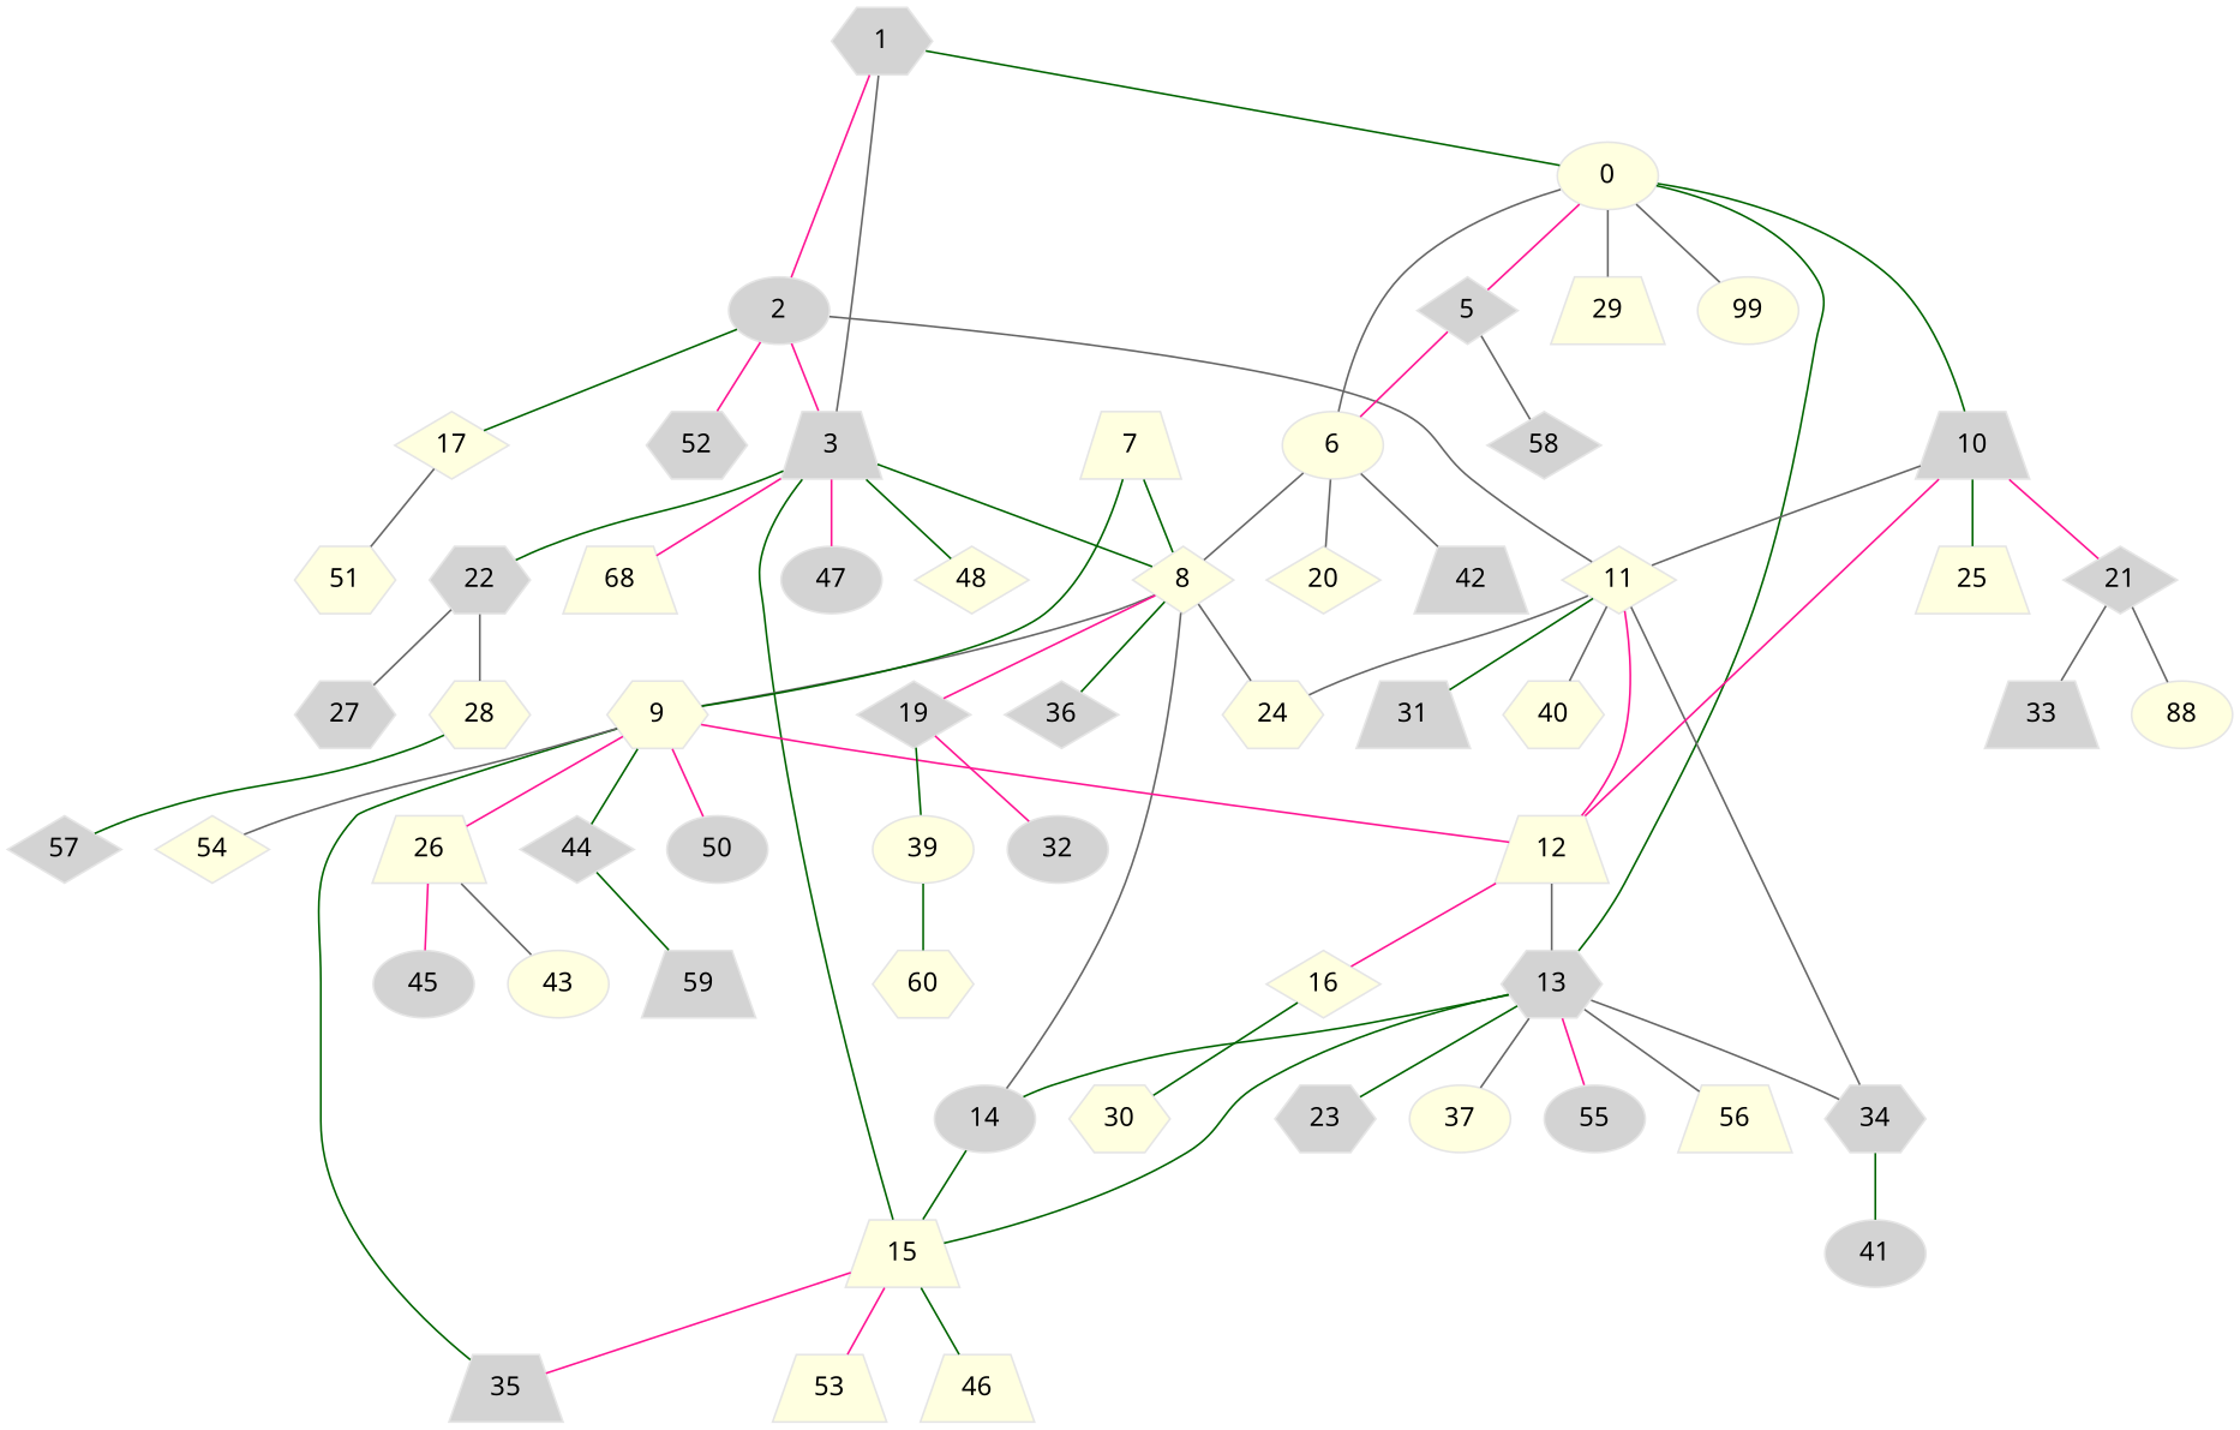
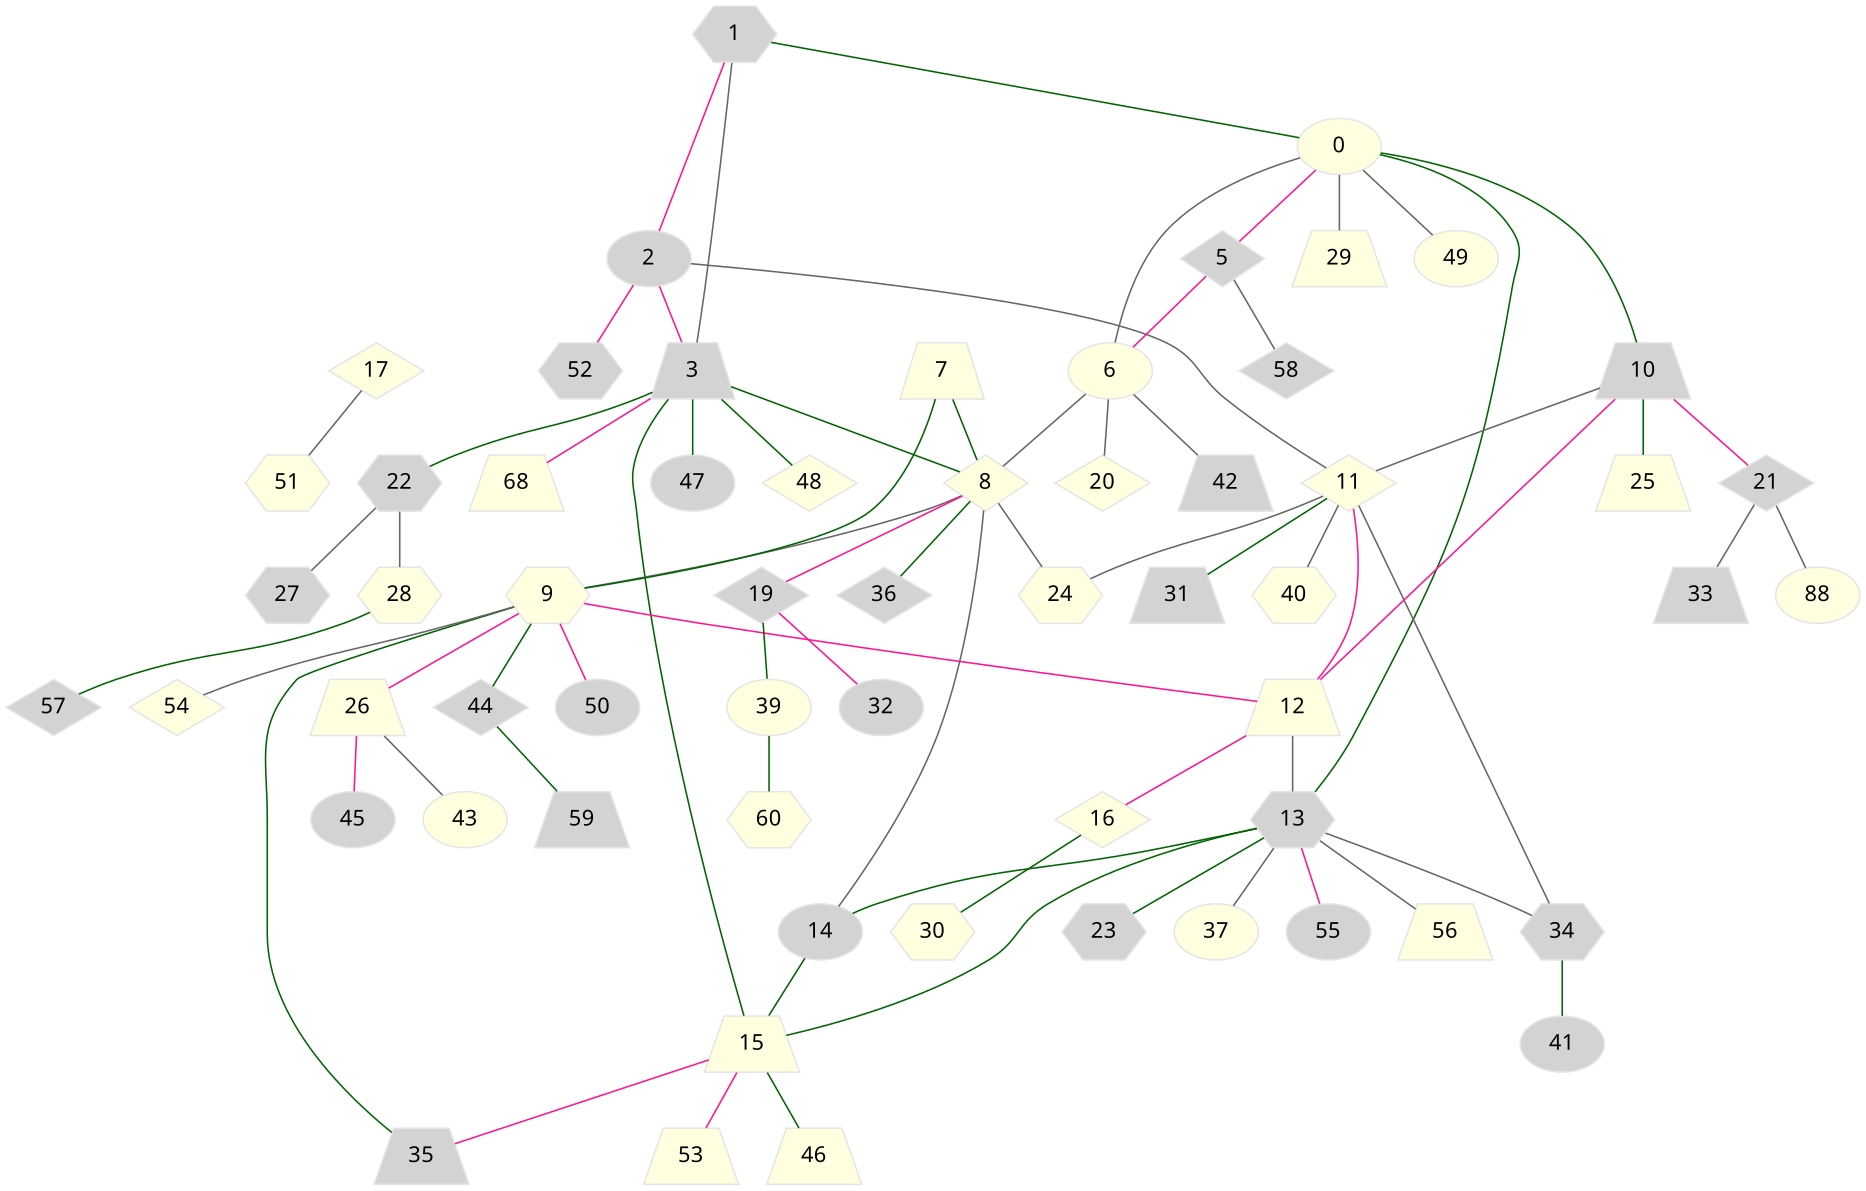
  graph {
    fontname="Noto Sans"
    node [color=gray90 fillcolor=lightyellow fontname="Noto Sans" shape=trapezium style=filled]
    edge [color=gray40 fontname="Noto Sans"]
    1 [fillcolor=lightgrey shape=hexagon]
    2 [fillcolor=lightgrey shape=ellipse]
    3 [fillcolor=lightgrey]
    n4 [label=0 shape=ellipse]
    11 [shape=diamond]
    17 [shape=diamond]
    52 [fillcolor=lightgrey shape=hexagon]
    8 [shape=diamond]
    15
    n10 [label=68]
    22 [fillcolor=lightgrey shape=hexagon]
    47 [fillcolor=lightgrey shape=ellipse]
    48 [shape=diamond]
    5 [fillcolor=lightgrey shape=diamond]
    6 [shape=ellipse]
    10 [fillcolor=lightgrey]
    13 [fillcolor=lightgrey shape=hexagon]
    29
-   49 [shape=ellipse label=99]
+   49 [shape=ellipse]
    24 [shape=hexagon]
    12
    31 [fillcolor=lightgrey]
    34 [fillcolor=lightgrey shape=hexagon]
    40 [shape=hexagon]
    51 [shape=hexagon]
    9 [shape=hexagon]
    14 [fillcolor=lightgrey shape=ellipse]
    19 [fillcolor=lightgrey shape=diamond]
    36 [fillcolor=lightgrey shape=diamond]
    35 [fillcolor=lightgrey]
    46
    53
    27 [fillcolor=lightgrey shape=hexagon]
    28 [shape=hexagon]
    58 [fillcolor=lightgrey shape=diamond]
    20 [shape=diamond]
    42 [fillcolor=lightgrey]
    21 [fillcolor=lightgrey shape=diamond]
    25
    23 [fillcolor=lightgrey shape=hexagon]
    37 [shape=ellipse]
    55 [fillcolor=lightgrey shape=ellipse]
    56
    7
    26
    44 [fillcolor=lightgrey shape=diamond]
    50 [fillcolor=lightgrey shape=ellipse]
    54 [shape=diamond]
    32 [fillcolor=lightgrey shape=ellipse]
    39 [shape=ellipse]
    16 [shape=diamond]
    43 [shape=ellipse]
    45 [fillcolor=lightgrey shape=ellipse]
    59 [fillcolor=lightgrey]
    33 [fillcolor=lightgrey]
    n56 [label=88 shape=ellipse]
    41 [fillcolor=lightgrey shape=ellipse]
    30 [shape=hexagon]
    60 [shape=hexagon]
    57 [fillcolor=lightgrey shape=diamond]
    1 -- 2 [color=deeppink]
    1 -- 3
    1 -- n4 [color=darkgreen]
    2 -- 3 [color=deeppink]
    2 -- 11
-   2 -- 17 [color=darkgreen]
    2 -- 52 [color=deeppink]
    3 -- 8 [color=darkgreen]
    3 -- 15 [color=darkgreen]
    3 -- n10 [color=deeppink]
    3 -- 22 [color=darkgreen]
-   3 -- 47 [color=deeppink]
+   3 -- 47 [color=darkgreen]
    3 -- 48 [color=darkgreen]
    n4 -- 5 [color=deeppink]
    n4 -- 6
    n4 -- 10 [color=darkgreen]
    n4 -- 13 [color=darkgreen]
    n4 -- 29
    n4 -- 49
    11 -- 24
    11 -- 12 [color=deeppink]
    11 -- 31 [color=darkgreen]
    11 -- 34
    11 -- 40
    17 -- 51
    8 -- 24
    8 -- 9
    8 -- 14
    8 -- 19 [color=deeppink]
    8 -- 36 [color=darkgreen]
    15 -- 35 [color=deeppink]
    15 -- 46 [color=darkgreen]
    15 -- 53 [color=deeppink]
    22 -- 27
    22 -- 28
    5 -- 6 [color=deeppink]
    5 -- 58
    6 -- 8
    6 -- 20
    6 -- 42
    10 -- 11
    10 -- 12 [color=deeppink]
    10 -- 21 [color=deeppink]
    10 -- 25 [color=darkgreen]
    13 -- 15 [color=darkgreen]
    13 -- 34
    13 -- 14 [color=darkgreen]
    13 -- 23 [color=darkgreen]
    13 -- 37
    13 -- 55 [color=deeppink]
    13 -- 56
    12 -- 13
    12 -- 16 [color=deeppink]
    34 -- 41 [color=darkgreen]
    9 -- 12 [color=deeppink]
    9 -- 35 [color=darkgreen]
    9 -- 26 [color=deeppink]
    9 -- 44 [color=darkgreen]
    9 -- 50 [color=deeppink]
    9 -- 54
    14 -- 15 [color=darkgreen]
    19 -- 32 [color=deeppink]
    19 -- 39 [color=darkgreen]
    28 -- 57 [color=darkgreen]
    21 -- 33
    21 -- n56
    7 -- 8 [color=darkgreen]
    7 -- 9 [color=darkgreen]
    26 -- 43
    26 -- 45 [color=deeppink]
    44 -- 59 [color=darkgreen]
    39 -- 60 [color=darkgreen]
    16 -- 30 [color=darkgreen]
  }
